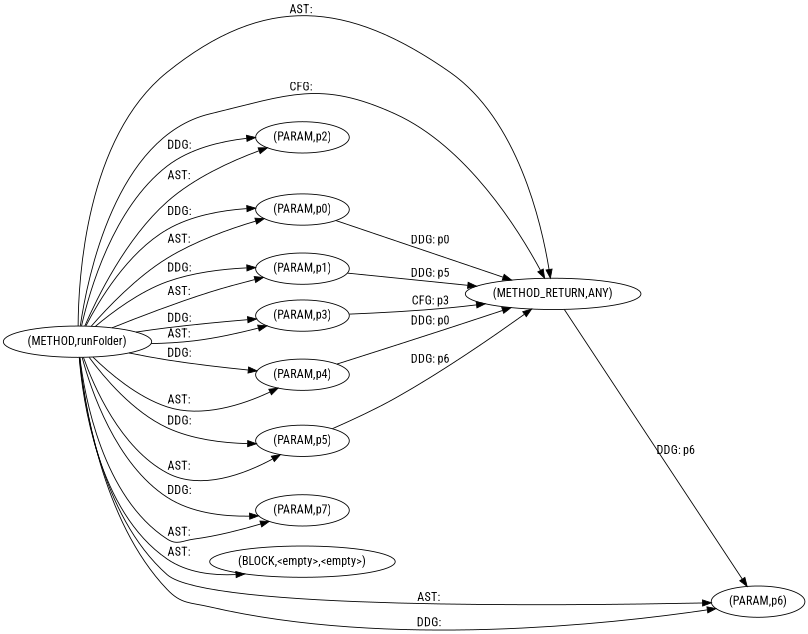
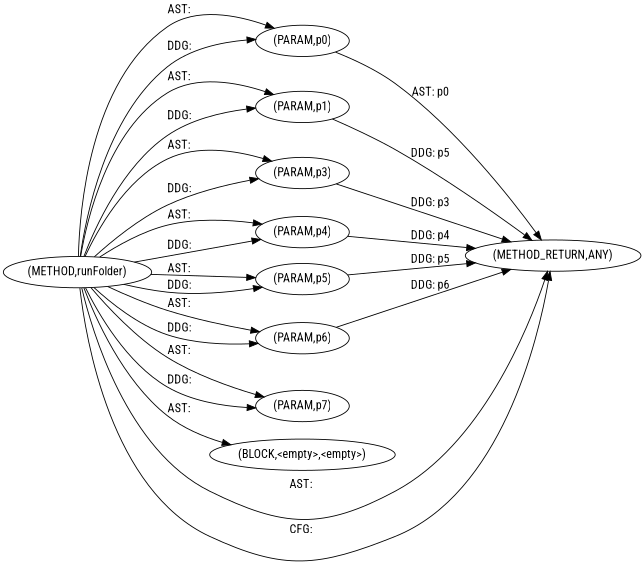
  digraph {
    fontname="Roboto Condensed"
    rankdir=LR
    node [fontname="Roboto Condensed"]
    edge [fontname="Roboto Condensed"]
    n1 [label=<(METHOD,runFolder)>]
    n2 [label=<(PARAM,p0)>]
    n3 [label=<(PARAM,p1)>]
-   n4 [label=<(PARAM,p2)>]
    n5 [label=<(PARAM,p3)>]
    n6 [label=<(PARAM,p4)>]
    n7 [label=<(PARAM,p5)>]
    n8 [label=<(PARAM,p6)>]
    n9 [label=<(PARAM,p7)>]
    n10 [label=<(BLOCK,&lt;empty&gt;,&lt;empty&gt;)>]
    n11 [label=<(METHOD_RETURN,ANY)>]
    n1 -> n2 [label="AST: "]
    n1 -> n2 [label="DDG: "]
    n1 -> n3 [label="AST: "]
    n1 -> n3 [label="DDG: "]
-   n1 -> n4 [label="AST: "]
-   n1 -> n4 [label="DDG: "]
    n1 -> n5 [label="AST: "]
    n1 -> n5 [label="DDG: "]
    n1 -> n6 [label="AST: "]
    n1 -> n6 [label="DDG: "]
    n1 -> n7 [label="AST: "]
    n1 -> n7 [label="DDG: "]
    n1 -> n8 [label="AST: "]
    n1 -> n8 [label="DDG: "]
    n1 -> n9 [label="AST: "]
    n1 -> n9 [label="DDG: "]
    n1 -> n10 [label="AST: "]
    n1 -> n11 [label="AST: "]
    n1 -> n11 [label="CFG: "]
-   n2 -> n11 [label="DDG: p0"]
+   n2 -> n11 [label="AST: p0"]
    n3 -> n11 [label="DDG: p5"]
-   n5 -> n11 [label="CFG: p3"]
-   n6 -> n11 [label="DDG: p0"]
-   n7 -> n11 [label="DDG: p6"]
-   n11 -> n8 [label="DDG: p6"]
+   n5 -> n11 [label="DDG: p3"]
+   n6 -> n11 [label="DDG: p4"]
+   n7 -> n11 [label="DDG: p5"]
+   n8 -> n11 [label="DDG: p6"]
  }
